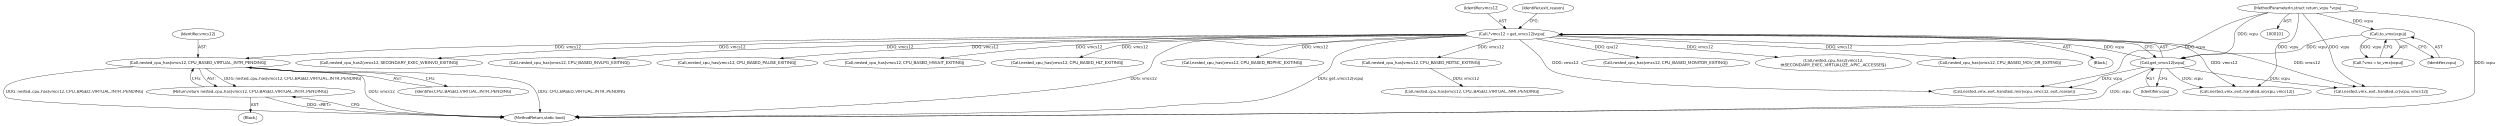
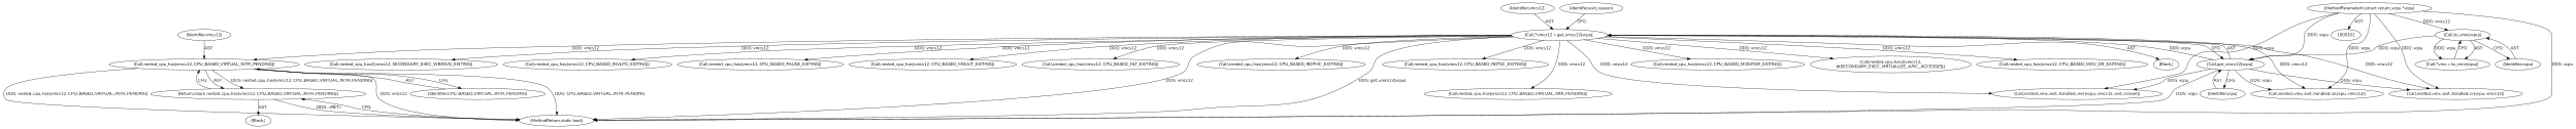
  digraph {
    fontname=Nunito
    node [fontname=Nunito]
    edge [fontname=Nunito]
    n1 [label="(Call,nested_cpu_has(vmcs12, CPU_BASED_VIRTUAL_INTR_PENDING))"]
    n2 [label="(Return,return nested_cpu_has(vmcs12, CPU_BASED_VIRTUAL_INTR_PENDING);)"]
    n3 [label="(MethodReturn,static bool)"]
    n4 [label="(Identifier,CPU_BASED_VIRTUAL_INTR_PENDING)"]
    n5 [label="(Block,)"]
    n6 [label="(Call,*vmcs12 = get_vmcs12(vcpu))"]
    n7 [label="(Call,get_vmcs12(vcpu))"]
    n8 [label="(Call,nested_cpu_has(vmcs12, CPU_BASED_MONITOR_EXITING))"]
    n9 [label="(Call,nested_cpu_has2(vmcs12,\n\t\t\tSECONDARY_EXEC_VIRTUALIZE_APIC_ACCESSES))"]
    n10 [label="(Call,nested_cpu_has(vmcs12, CPU_BASED_MOV_DR_EXITING))"]
    n11 [label="(Block,)"]
    n12 [label="(Call,nested_cpu_has2(vmcs12, SECONDARY_EXEC_WBINVD_EXITING))"]
    n13 [label="(Call,nested_cpu_has(vmcs12, CPU_BASED_INVLPG_EXITING))"]
    n14 [label="(Call,nested_cpu_has(vmcs12, CPU_BASED_PAUSE_EXITING))"]
    n15 [label="(Call,nested_vmx_exit_handled_io(vcpu, vmcs12))"]
    n16 [label="(Call,nested_cpu_has(vmcs12, CPU_BASED_MWAIT_EXITING))"]
    n17 [label="(Call,nested_cpu_has(vmcs12, CPU_BASED_HLT_EXITING))"]
    n18 [label="(Call,nested_cpu_has(vmcs12, CPU_BASED_VIRTUAL_NMI_PENDING))"]
    n19 [label="(Call,nested_cpu_has(vmcs12, CPU_BASED_RDPMC_EXITING))"]
    n20 [label="(Call,nested_cpu_has(vmcs12, CPU_BASED_RDTSC_EXITING))"]
    n21 [label="(Call,nested_vmx_exit_handled_cr(vcpu, vmcs12))"]
    n22 [label="(Call,nested_vmx_exit_handled_msr(vcpu, vmcs12, exit_reason))"]
    n23 [label="(Identifier,vcpu)"]
    n24 [label="(Call,to_vmx(vcpu))"]
    n25 [label="(Call,*vmx = to_vmx(vcpu))"]
    n26 [label="(Identifier,vcpu)"]
    n27 [label="(MethodParameterIn,struct return_vcpu *vcpu)"]
    1000101
    n29 [label="(Identifier,vmcs12)"]
    n30 [label="(Identifier,vmcs12)"]
    n31 [label="(Identifier,exit_reason)"]
    n1 -> n2 [label="AST: "]
    n1 -> n2 [label="DDG: nested_cpu_has(vmcs12, CPU_BASED_VIRTUAL_INTR_PENDING)"]
    n1 -> n3 [label="DDG: vmcs12"]
    n1 -> n3 [label="DDG: CPU_BASED_VIRTUAL_INTR_PENDING"]
    n1 -> n3 [label="DDG: nested_cpu_has(vmcs12, CPU_BASED_VIRTUAL_INTR_PENDING)"]
    n1 -> n4 [label="CFG: "]
    n2 -> n1 [label="CFG: "]
    n2 -> n3 [label="DDG: <RET>"]
    n2 -> n5 [label="AST: "]
    n3 -> n2 [label="CFG: "]
    n4 -> n1 [label="AST: "]
    n6 -> n1 [label="DDG: vmcs12"]
    n6 -> n3 [label="DDG: get_vmcs12(vcpu)"]
    n6 -> n3 [label="DDG: vmcs12"]
    n6 -> n7 [label="CFG: "]
-   n6 -> n8 [label="DDG: cpu12"]
+   n6 -> n8 [label="DDG: vmcs12"]
    n6 -> n9 [label="DDG: vmcs12"]
    n6 -> n10 [label="DDG: vmcs12"]
    n6 -> n11 [label="AST: "]
    n6 -> n12 [label="DDG: vmcs12"]
    n6 -> n13 [label="DDG: vmcs12"]
    n6 -> n14 [label="DDG: vmcs12"]
    n6 -> n15 [label="DDG: vmcs12"]
    n6 -> n16 [label="DDG: vmcs12"]
    n6 -> n17 [label="DDG: vmcs12"]
-   n20 -> n18 [label="DDG: vmcs12"]
+   n6 -> n18 [label="DDG: vmcs12"]
    n6 -> n19 [label="DDG: vmcs12"]
    n6 -> n20 [label="DDG: vmcs12"]
    n6 -> n21 [label="DDG: vmcs12"]
    n6 -> n22 [label="DDG: vmcs12"]
    n7 -> n3 [label="DDG: vcpu"]
    n7 -> n6 [label="AST: "]
    n7 -> n6 [label="DDG: vcpu"]
    n7 -> n15 [label="DDG: vcpu"]
    n7 -> n21 [label="DDG: vcpu"]
    n7 -> n22 [label="DDG: vcpu"]
    n7 -> n23 [label="CFG: "]
    n23 -> n7 [label="AST: "]
    n24 -> n7 [label="DDG: vcpu"]
    n24 -> n25 [label="AST: "]
    n24 -> n25 [label="DDG: vcpu"]
    n24 -> n26 [label="CFG: "]
    n25 -> n24 [label="CFG: "]
    n26 -> n24 [label="AST: "]
    n27 -> n3 [label="DDG: vcpu"]
    n27 -> n7 [label="DDG: vcpu"]
    n27 -> n15 [label="DDG: vcpu"]
    n27 -> n21 [label="DDG: vcpu"]
    n27 -> n22 [label="DDG: vcpu"]
-   n27 -> n24 [label="DDG: vcpu"]
+   n27 -> n24 [label="DDG: vmcs12"]
    n27 -> 1000101 [label="AST: "]
    n29 -> n6 [label="AST: "]
    n30 -> n1 [label="AST: "]
    n31 -> n6 [label="CFG: "]
  }
